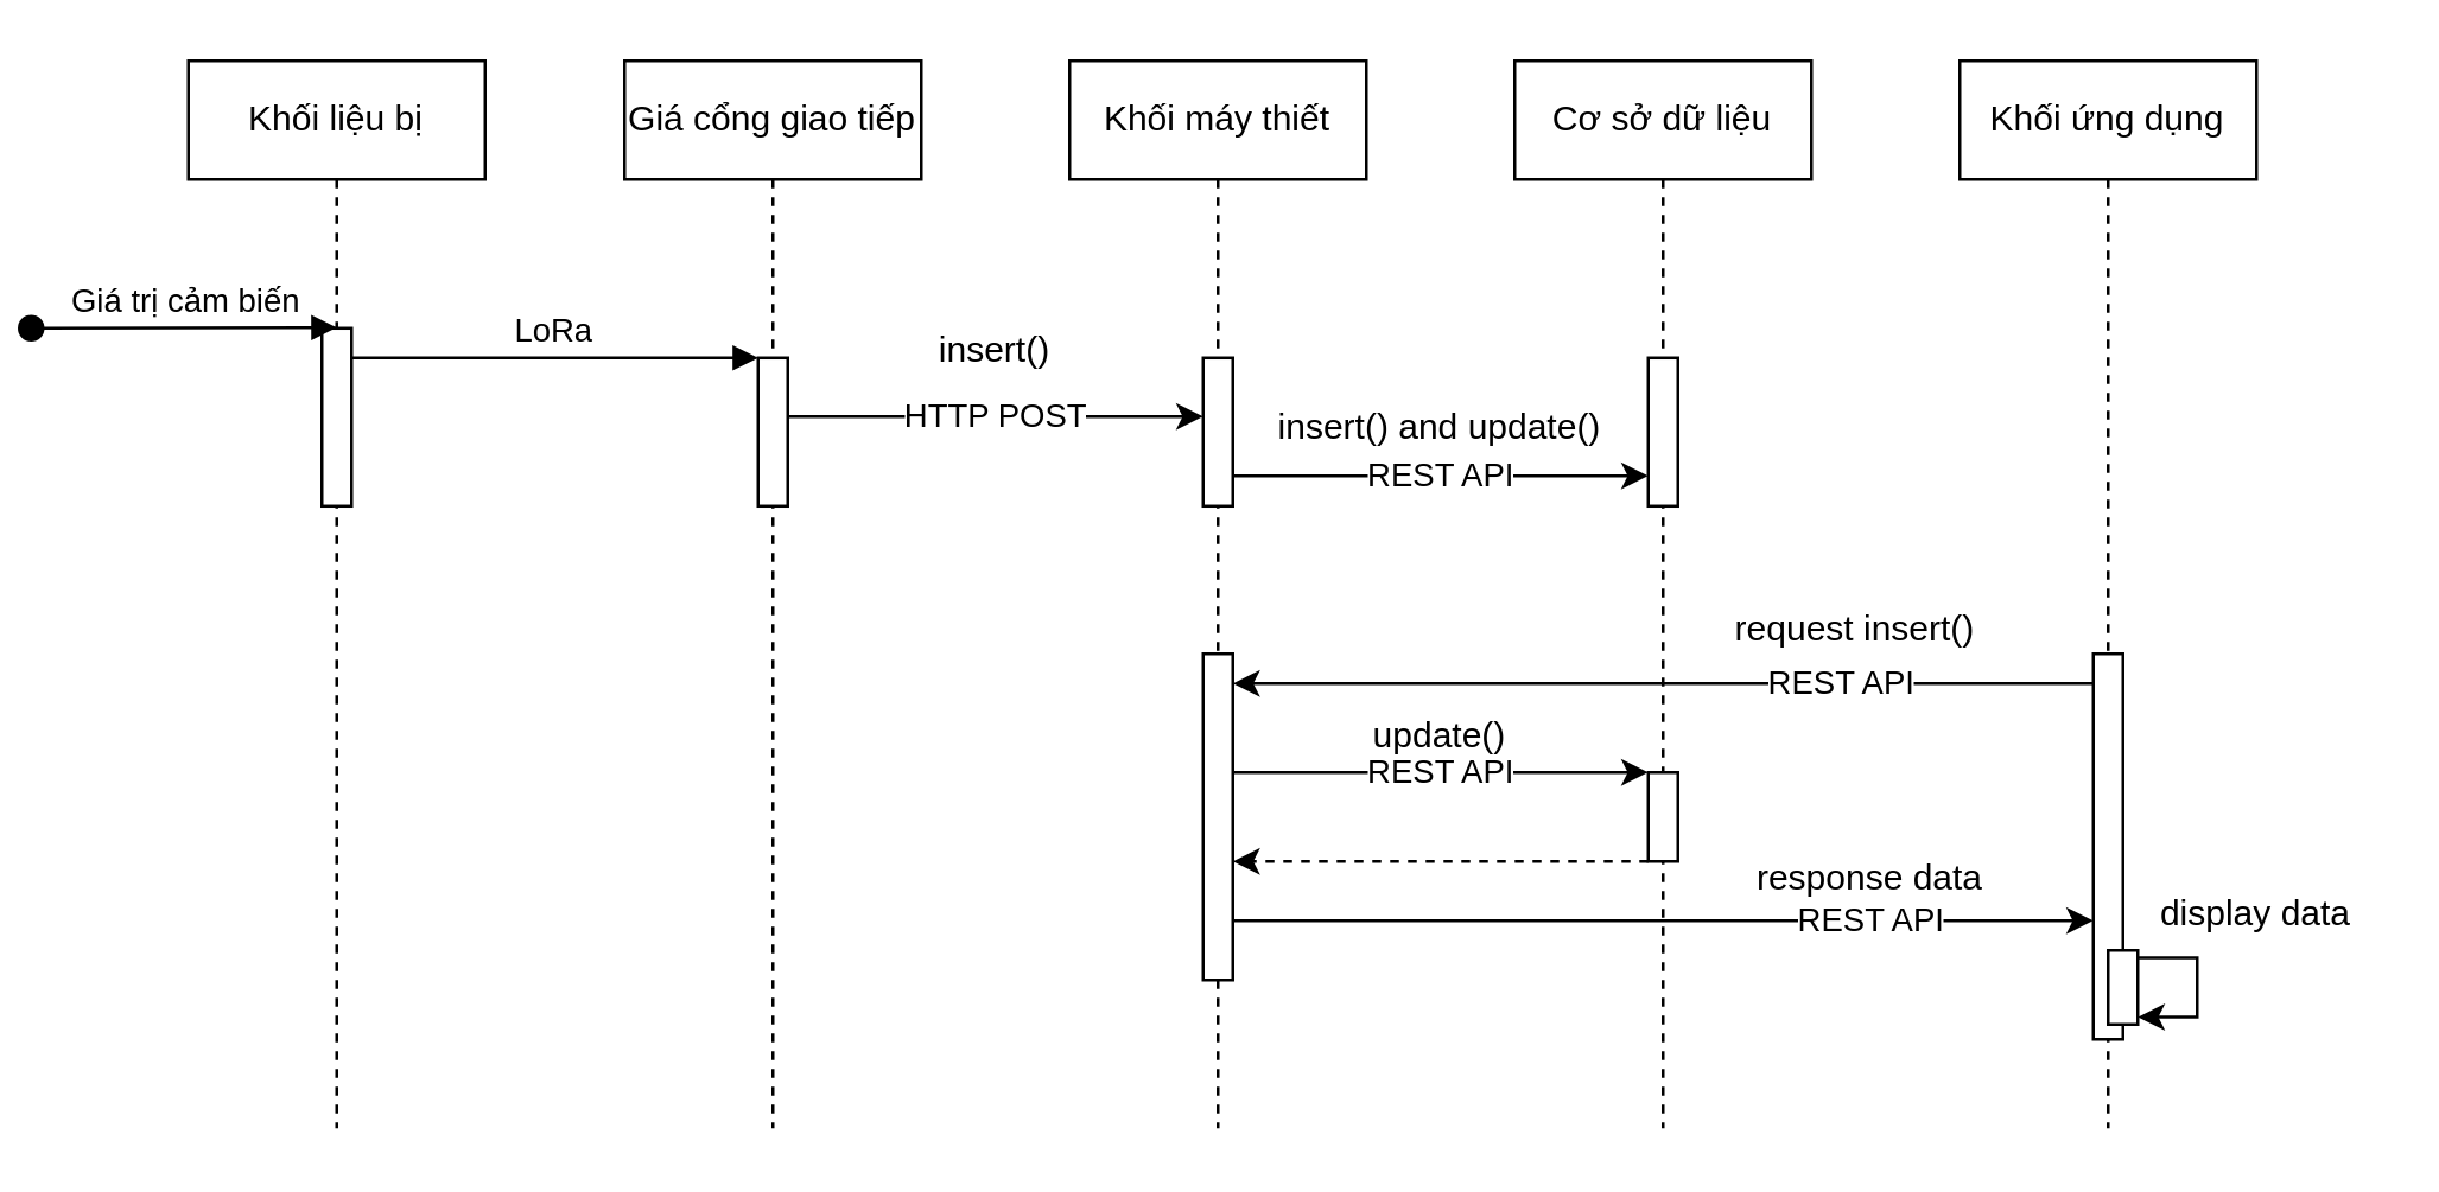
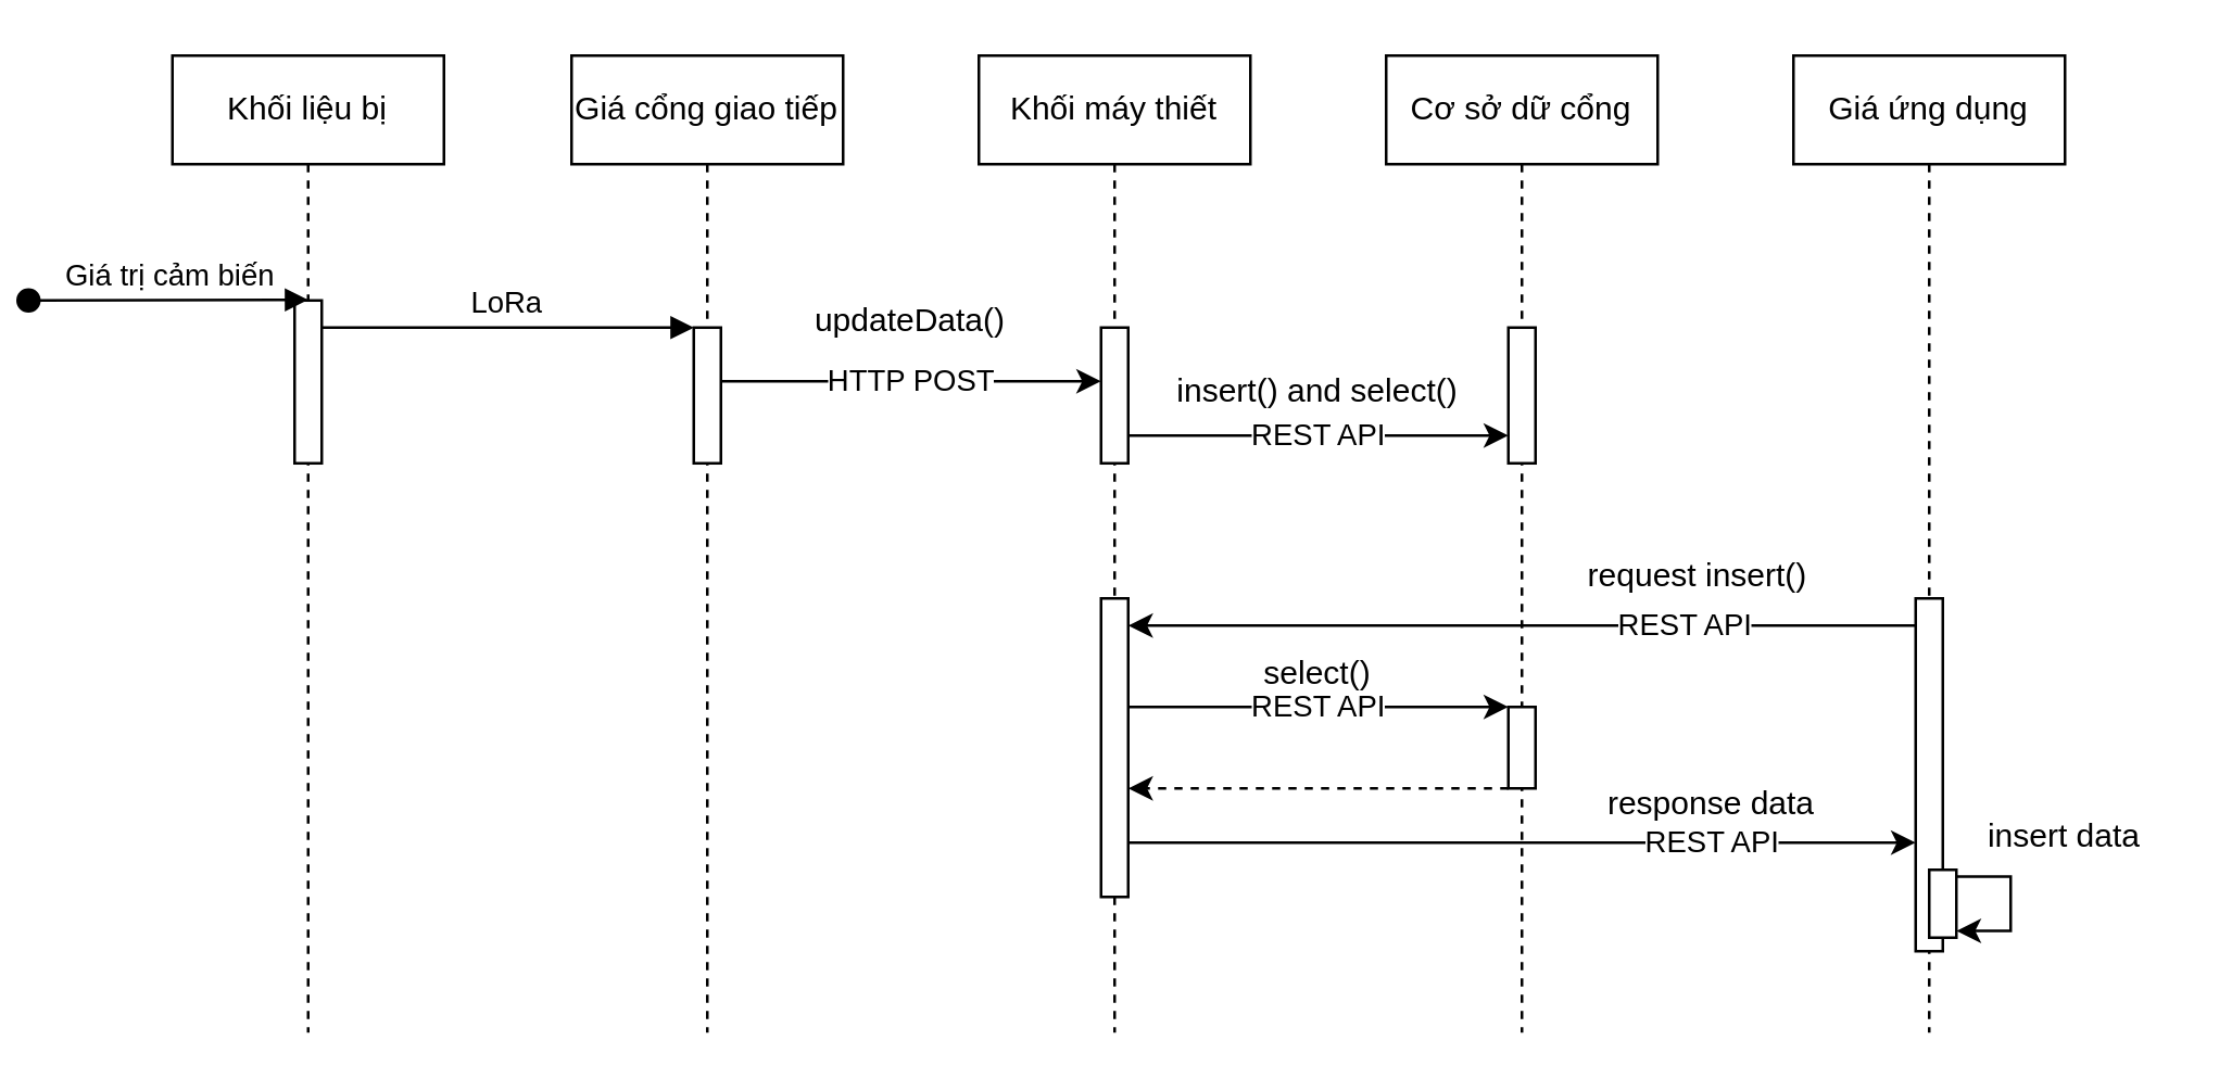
  <mxCell id="0" />
  <mxCell id="1" parent="0" />
  <mxCell id="2" value="Khối liệu bị" style="shape=umlLifeline;perimeter=lifelinePerimeter;whiteSpace=wrap;html=1;container=0;dropTarget=0;collapsible=0;recursiveResize=0;outlineConnect=0;portConstraint=eastwest;newEdgeStyle={&quot;edgeStyle&quot;:&quot;elbowEdgeStyle&quot;,&quot;elbow&quot;:&quot;vertical&quot;,&quot;curved&quot;:0,&quot;rounded&quot;:0};" parent="1" vertex="1"><mxGeometry x="20" y="20" width="100" height="360" as="geometry" /></mxCell>
  <mxCell id="3" value="" style="html=1;points=[];perimeter=orthogonalPerimeter;outlineConnect=0;targetShapes=umlLifeline;portConstraint=eastwest;newEdgeStyle={&quot;edgeStyle&quot;:&quot;elbowEdgeStyle&quot;,&quot;elbow&quot;:&quot;vertical&quot;,&quot;curved&quot;:0,&quot;rounded&quot;:0};" parent="2" vertex="1"><mxGeometry x="45" y="90.21" width="10" height="60" as="geometry" /></mxCell>
  <mxCell id="4" value="Giá trị cảm biến" style="html=1;verticalAlign=bottom;startArrow=oval;endArrow=block;startSize=8;edgeStyle=elbowEdgeStyle;elbow=vertical;curved=0;rounded=0;" parent="2" target="3" edge="1"><mxGeometry relative="1" as="geometry"><mxPoint x="-53" y="90.21" as="sourcePoint" /></mxGeometry></mxCell>
  <mxCell id="5" value="Giá cổng giao tiếp" style="shape=umlLifeline;perimeter=lifelinePerimeter;whiteSpace=wrap;html=1;container=0;dropTarget=0;collapsible=0;recursiveResize=0;outlineConnect=0;portConstraint=eastwest;newEdgeStyle={&quot;edgeStyle&quot;:&quot;elbowEdgeStyle&quot;,&quot;elbow&quot;:&quot;vertical&quot;,&quot;curved&quot;:0,&quot;rounded&quot;:0};" parent="1" vertex="1"><mxGeometry x="167" y="20" width="100" height="360" as="geometry" /></mxCell>
  <mxCell id="6" value="" style="html=1;points=[];perimeter=orthogonalPerimeter;outlineConnect=0;targetShapes=umlLifeline;portConstraint=eastwest;newEdgeStyle={&quot;edgeStyle&quot;:&quot;elbowEdgeStyle&quot;,&quot;elbow&quot;:&quot;vertical&quot;,&quot;curved&quot;:0,&quot;rounded&quot;:0};" parent="5" vertex="1"><mxGeometry x="45" y="100.21" width="10" height="50" as="geometry" /></mxCell>
  <mxCell id="7" value="LoRa" style="html=1;verticalAlign=bottom;endArrow=block;edgeStyle=elbowEdgeStyle;elbow=vertical;curved=0;rounded=0;" parent="1" source="3" target="6" edge="1"><mxGeometry x="-0.002" relative="1" as="geometry"><mxPoint x="175" y="130.21" as="sourcePoint" /><Array as="points"><mxPoint x="160" y="120.21" /></Array><mxPoint as="offset" /></mxGeometry></mxCell>
  <mxCell id="8" value="Khối máy thiết" style="shape=umlLifeline;perimeter=lifelinePerimeter;whiteSpace=wrap;html=1;container=0;dropTarget=0;collapsible=0;recursiveResize=0;outlineConnect=0;portConstraint=eastwest;newEdgeStyle={&quot;edgeStyle&quot;:&quot;elbowEdgeStyle&quot;,&quot;elbow&quot;:&quot;vertical&quot;,&quot;curved&quot;:0,&quot;rounded&quot;:0};" parent="1" vertex="1"><mxGeometry x="317" y="20" width="100" height="360" as="geometry" /></mxCell>
  <mxCell id="9" value="" style="html=1;points=[];perimeter=orthogonalPerimeter;outlineConnect=0;targetShapes=umlLifeline;portConstraint=eastwest;newEdgeStyle={&quot;edgeStyle&quot;:&quot;elbowEdgeStyle&quot;,&quot;elbow&quot;:&quot;vertical&quot;,&quot;curved&quot;:0,&quot;rounded&quot;:0};" parent="8" vertex="1"><mxGeometry x="45" y="100.21" width="10" height="50" as="geometry" /></mxCell>
  <mxCell id="10" value="" style="html=1;points=[];perimeter=orthogonalPerimeter;outlineConnect=0;targetShapes=umlLifeline;portConstraint=eastwest;newEdgeStyle={&quot;edgeStyle&quot;:&quot;elbowEdgeStyle&quot;,&quot;elbow&quot;:&quot;vertical&quot;,&quot;curved&quot;:0,&quot;rounded&quot;:0};" parent="8" vertex="1"><mxGeometry x="45" y="200" width="10" height="110" as="geometry" /></mxCell>
- <mxCell id="11" value="Khối ứng dụng" style="shape=umlLifeline;perimeter=lifelinePerimeter;whiteSpace=wrap;html=1;container=0;dropTarget=0;collapsible=0;recursiveResize=0;outlineConnect=0;portConstraint=eastwest;newEdgeStyle={&quot;edgeStyle&quot;:&quot;elbowEdgeStyle&quot;,&quot;elbow&quot;:&quot;vertical&quot;,&quot;curved&quot;:0,&quot;rounded&quot;:0};" parent="1" vertex="1"><mxGeometry x="617" y="20" width="100" height="360" as="geometry" /></mxCell>
+ <mxCell id="11" value="Giá ứng dụng" style="shape=umlLifeline;perimeter=lifelinePerimeter;whiteSpace=wrap;html=1;container=0;dropTarget=0;collapsible=0;recursiveResize=0;outlineConnect=0;portConstraint=eastwest;newEdgeStyle={&quot;edgeStyle&quot;:&quot;elbowEdgeStyle&quot;,&quot;elbow&quot;:&quot;vertical&quot;,&quot;curved&quot;:0,&quot;rounded&quot;:0};" parent="1" vertex="1"><mxGeometry x="617" y="20" width="100" height="360" as="geometry" /></mxCell>
  <mxCell id="12" value="" style="html=1;points=[];perimeter=orthogonalPerimeter;outlineConnect=0;targetShapes=umlLifeline;portConstraint=eastwest;newEdgeStyle={&quot;edgeStyle&quot;:&quot;elbowEdgeStyle&quot;,&quot;elbow&quot;:&quot;vertical&quot;,&quot;curved&quot;:0,&quot;rounded&quot;:0};" parent="11" vertex="1"><mxGeometry x="45" y="200" width="10" height="130" as="geometry" /></mxCell>
  <mxCell id="13" value="" style="html=1;points=[];perimeter=orthogonalPerimeter;outlineConnect=0;targetShapes=umlLifeline;portConstraint=eastwest;newEdgeStyle={&quot;edgeStyle&quot;:&quot;elbowEdgeStyle&quot;,&quot;elbow&quot;:&quot;vertical&quot;,&quot;curved&quot;:0,&quot;rounded&quot;:0};" parent="11" vertex="1"><mxGeometry x="50" y="300" width="10" height="25" as="geometry" /></mxCell>
  <mxCell id="14" value="" style="endArrow=classic;html=1;rounded=0;" parent="11" source="13" target="13" edge="1"><mxGeometry width="50" height="50" relative="1" as="geometry"><mxPoint x="70" y="310" as="sourcePoint" /><mxPoint x="120" y="300" as="targetPoint" /></mxGeometry></mxCell>
- <mxCell id="15" value="Cơ sở dữ liệu" style="shape=umlLifeline;perimeter=lifelinePerimeter;whiteSpace=wrap;html=1;container=0;dropTarget=0;collapsible=0;recursiveResize=0;outlineConnect=0;portConstraint=eastwest;newEdgeStyle={&quot;edgeStyle&quot;:&quot;elbowEdgeStyle&quot;,&quot;elbow&quot;:&quot;vertical&quot;,&quot;curved&quot;:0,&quot;rounded&quot;:0};" parent="1" vertex="1"><mxGeometry x="467" y="20" width="100" height="360" as="geometry" /></mxCell>
+ <mxCell id="15" value="Cơ sở dữ cổng" style="shape=umlLifeline;perimeter=lifelinePerimeter;whiteSpace=wrap;html=1;container=0;dropTarget=0;collapsible=0;recursiveResize=0;outlineConnect=0;portConstraint=eastwest;newEdgeStyle={&quot;edgeStyle&quot;:&quot;elbowEdgeStyle&quot;,&quot;elbow&quot;:&quot;vertical&quot;,&quot;curved&quot;:0,&quot;rounded&quot;:0};" parent="1" vertex="1"><mxGeometry x="467" y="20" width="100" height="360" as="geometry" /></mxCell>
  <mxCell id="16" value="" style="html=1;points=[];perimeter=orthogonalPerimeter;outlineConnect=0;targetShapes=umlLifeline;portConstraint=eastwest;newEdgeStyle={&quot;edgeStyle&quot;:&quot;elbowEdgeStyle&quot;,&quot;elbow&quot;:&quot;vertical&quot;,&quot;curved&quot;:0,&quot;rounded&quot;:0};" parent="15" vertex="1"><mxGeometry x="45" y="100.21" width="10" height="50" as="geometry" /></mxCell>
  <mxCell id="17" value="" style="html=1;points=[];perimeter=orthogonalPerimeter;outlineConnect=0;targetShapes=umlLifeline;portConstraint=eastwest;newEdgeStyle={&quot;edgeStyle&quot;:&quot;elbowEdgeStyle&quot;,&quot;elbow&quot;:&quot;vertical&quot;,&quot;curved&quot;:0,&quot;rounded&quot;:0};" parent="15" vertex="1"><mxGeometry x="45" y="240" width="10" height="30" as="geometry" /></mxCell>
  <mxCell id="18" value="REST API" style="edgeStyle=elbowEdgeStyle;rounded=0;orthogonalLoop=1;jettySize=auto;html=1;elbow=vertical;curved=0;" parent="1" source="12" target="10" edge="1"><mxGeometry x="-0.414" relative="1" as="geometry"><Array as="points"><mxPoint x="427" y="230" /><mxPoint x="587" y="220" /></Array><mxPoint as="offset" /></mxGeometry></mxCell>
  <mxCell id="19" value="request insert()" style="text;html=1;strokeColor=none;fillColor=none;align=center;verticalAlign=middle;whiteSpace=wrap;rounded=0;" parent="1" vertex="1"><mxGeometry x="527" y="204" width="110" height="15" as="geometry" /></mxCell>
  <mxCell id="20" value="REST API" style="edgeStyle=elbowEdgeStyle;rounded=0;orthogonalLoop=1;jettySize=auto;html=1;elbow=vertical;curved=0;" parent="1" source="10" target="17" edge="1"><mxGeometry relative="1" as="geometry"><Array as="points"><mxPoint x="397" y="260" /><mxPoint x="407" y="250" /></Array></mxGeometry></mxCell>
- <mxCell id="21" value="update()" style="text;html=1;strokeColor=none;fillColor=none;align=center;verticalAlign=middle;whiteSpace=wrap;rounded=0;" parent="1" vertex="1"><mxGeometry x="412" y="240" width="60" height="15" as="geometry" /></mxCell>
+ <mxCell id="21" value="select()" style="text;html=1;strokeColor=none;fillColor=none;align=center;verticalAlign=middle;whiteSpace=wrap;rounded=0;" parent="1" vertex="1"><mxGeometry x="412" y="240" width="60" height="15" as="geometry" /></mxCell>
  <mxCell id="22" style="edgeStyle=elbowEdgeStyle;rounded=0;orthogonalLoop=1;jettySize=auto;html=1;elbow=vertical;curved=0;dashed=1;" parent="1" source="17" target="10" edge="1"><mxGeometry relative="1" as="geometry"><Array as="points"><mxPoint x="397" y="290" /><mxPoint x="477" y="270" /><mxPoint x="447" y="275" /><mxPoint x="417" y="280" /></Array></mxGeometry></mxCell>
  <mxCell id="23" value="REST API" style="edgeStyle=elbowEdgeStyle;rounded=0;orthogonalLoop=1;jettySize=auto;html=1;elbow=vertical;curved=0;" parent="1" source="10" target="12" edge="1"><mxGeometry x="0.483" relative="1" as="geometry"><Array as="points"><mxPoint x="547" y="310" /><mxPoint x="467" y="320" /><mxPoint x="607" y="300" /></Array><mxPoint as="offset" /></mxGeometry></mxCell>
  <mxCell id="24" value="response data" style="text;html=1;strokeColor=none;fillColor=none;align=center;verticalAlign=middle;whiteSpace=wrap;rounded=0;" parent="1" vertex="1"><mxGeometry x="547" y="288" width="80" height="15" as="geometry" /></mxCell>
- <mxCell id="25" value="display data" style="text;html=1;strokeColor=none;fillColor=none;align=center;verticalAlign=middle;whiteSpace=wrap;rounded=0;" parent="1" vertex="1"><mxGeometry x="677" y="300" width="80" height="15" as="geometry" /></mxCell>
+ <mxCell id="25" value="insert data" style="text;html=1;strokeColor=none;fillColor=none;align=center;verticalAlign=middle;whiteSpace=wrap;rounded=0;" parent="1" vertex="1"><mxGeometry x="677" y="300" width="80" height="15" as="geometry" /></mxCell>
  <mxCell id="26" value="HTTP POST" style="edgeStyle=elbowEdgeStyle;rounded=0;orthogonalLoop=1;jettySize=auto;html=1;elbow=vertical;curved=0;" parent="1" source="6" target="9" edge="1"><mxGeometry relative="1" as="geometry"><Array as="points"><mxPoint x="347" y="140" /></Array></mxGeometry></mxCell>
- <mxCell id="27" value="insert()" style="text;html=1;strokeColor=none;fillColor=none;align=center;verticalAlign=middle;whiteSpace=wrap;rounded=0;" parent="1" vertex="1"><mxGeometry x="237" y="110" width="110" height="15" as="geometry" /></mxCell>
+ <mxCell id="27" value="updateData()" style="text;html=1;strokeColor=none;fillColor=none;align=center;verticalAlign=middle;whiteSpace=wrap;rounded=0;" parent="1" vertex="1"><mxGeometry x="237" y="110" width="110" height="15" as="geometry" /></mxCell>
  <mxCell id="28" value="REST API" style="edgeStyle=elbowEdgeStyle;rounded=0;orthogonalLoop=1;jettySize=auto;html=1;elbow=vertical;curved=0;" parent="1" source="9" target="16" edge="1"><mxGeometry relative="1" as="geometry"><Array as="points"><mxPoint x="457" y="160" /></Array></mxGeometry></mxCell>
- <mxCell id="29" value="insert() and update()" style="text;html=1;strokeColor=none;fillColor=none;align=center;verticalAlign=middle;whiteSpace=wrap;rounded=0;" parent="1" vertex="1"><mxGeometry x="382" y="136" width="120" height="15" as="geometry" /></mxCell>
+ <mxCell id="29" value="insert() and select()" style="text;html=1;strokeColor=none;fillColor=none;align=center;verticalAlign=middle;whiteSpace=wrap;rounded=0;" parent="1" vertex="1"><mxGeometry x="382" y="136" width="120" height="15" as="geometry" /></mxCell>
